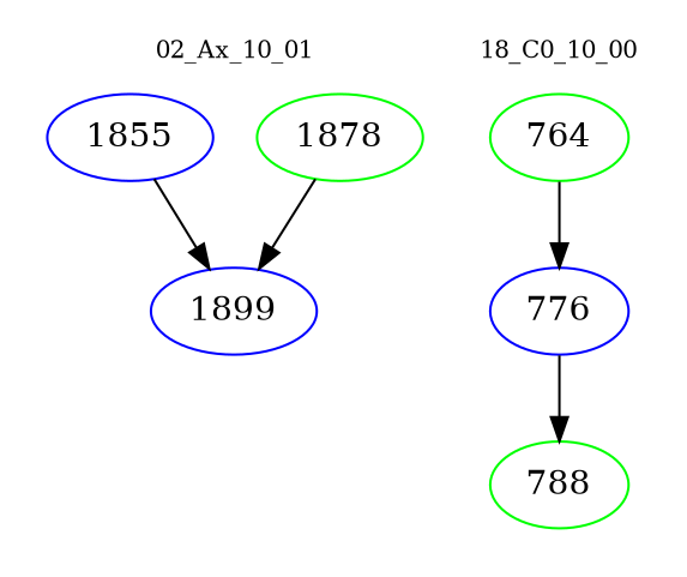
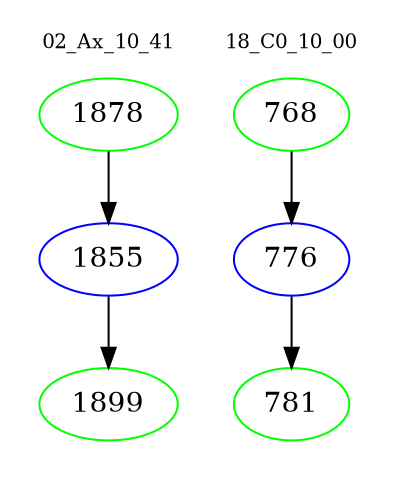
  digraph {
    node [color=green]
    edge [color=black]
    n1 [label=1878]
    n2 [color=blue label=1855]
-   n3 [color=blue label=1899]
-   n4 [label=764]
+   n3 [label=1899]
+   n4 [label=768]
    n5 [color=blue label=776]
-   n6 [label=788]
+   n6 [label=781]
    subgraph cluster_1 {
      color=white
      fontsize=10
-     label="02_Ax_10_01"
+     label="02_Ax_10_41"
      n1
      n2
      n3
    }
    subgraph cluster_2 {
      color=white
      fontsize=10
      label="18_C0_10_00"
      n4
      n5
      n6
    }
-   n1 -> n3
+   n1 -> n2
    n2 -> n3
    n4 -> n5
    n5 -> n6
  }
